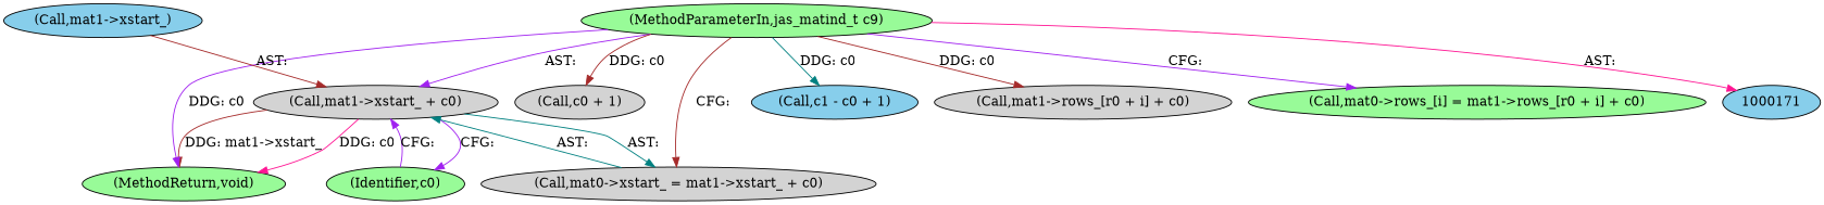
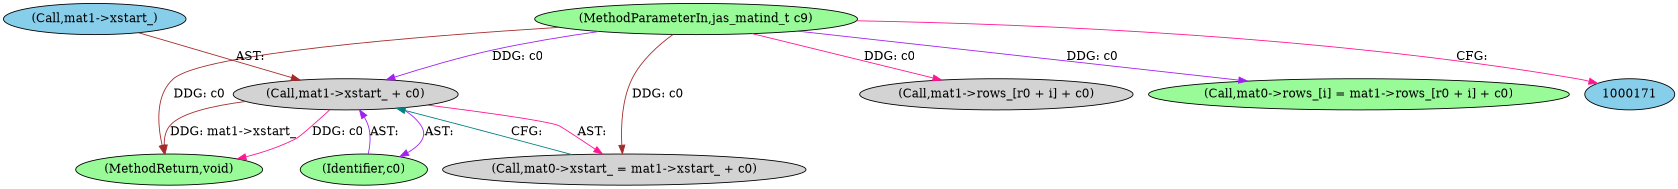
  digraph {
    node [fillcolor=lightgrey style=filled]
    edge [color=brown]
    n1 [label="(Call,mat1->xstart_ + c0)"]
    n2 [label="(Call,mat0->xstart_ = mat1->xstart_ + c0)"]
    n3 [fillcolor=palegreen label="(Identifier,c0)"]
    n4 [fillcolor=palegreen label="(MethodReturn,void)"]
    n5 [fillcolor=palegreen label="(MethodParameterIn,jas_matind_t c9)"]
-   n6 [label="(Call,c0 + 1)"]
-   n7 [fillcolor=skyblue label="(Call,c1 - c0 + 1)"]
    n8 [label="(Call,mat1->rows_[r0 + i] + c0)"]
    n9 [fillcolor=palegreen label="(Call,mat0->rows_[i] = mat1->rows_[r0 + i] + c0)"]
    n10 [fillcolor=skyblue label=1000171]
    n11 [fillcolor=skyblue label="(Call,mat1->xstart_)"]
-   n1 -> n2 [color=teal label="AST: "]
-   n1 -> n3 [color=purple label="CFG: "]
+   n1 -> n2 [color=deeppink label="AST: "]
+   n1 -> n3 [color=purple label="AST: "]
    n1 -> n4 [label="DDG: mat1->xstart_"]
    n1 -> n4 [color=deeppink label="DDG: c0"]
-   n2 -> n1 [color=teal label="AST: "]
-   n3 -> n1 [color=purple label="CFG: "]
-   n5 -> n1 [color=purple label="AST: "]
-   n5 -> n2 [label="CFG: "]
-   n5 -> n4 [color=purple label="DDG: c0"]
-   n5 -> n6 [label="DDG: c0"]
-   n5 -> n7 [color=teal label="DDG: c0"]
-   n5 -> n8 [label="DDG: c0"]
-   n5 -> n9 [color=purple label="CFG: "]
-   n5 -> n10 [color=deeppink label="AST: "]
+   n2 -> n1 [color=teal label="CFG: "]
+   n3 -> n1 [color=purple label="AST: "]
+   n5 -> n1 [color=purple label="DDG: c0"]
+   n5 -> n2 [label="DDG: c0"]
+   n5 -> n4 [label="DDG: c0"]
+   n5 -> n8 [color=deeppink label="DDG: c0"]
+   n5 -> n9 [color=purple label="DDG: c0"]
+   n5 -> n10 [color=deeppink label="CFG: "]
    n11 -> n1 [label="AST: "]
  }
